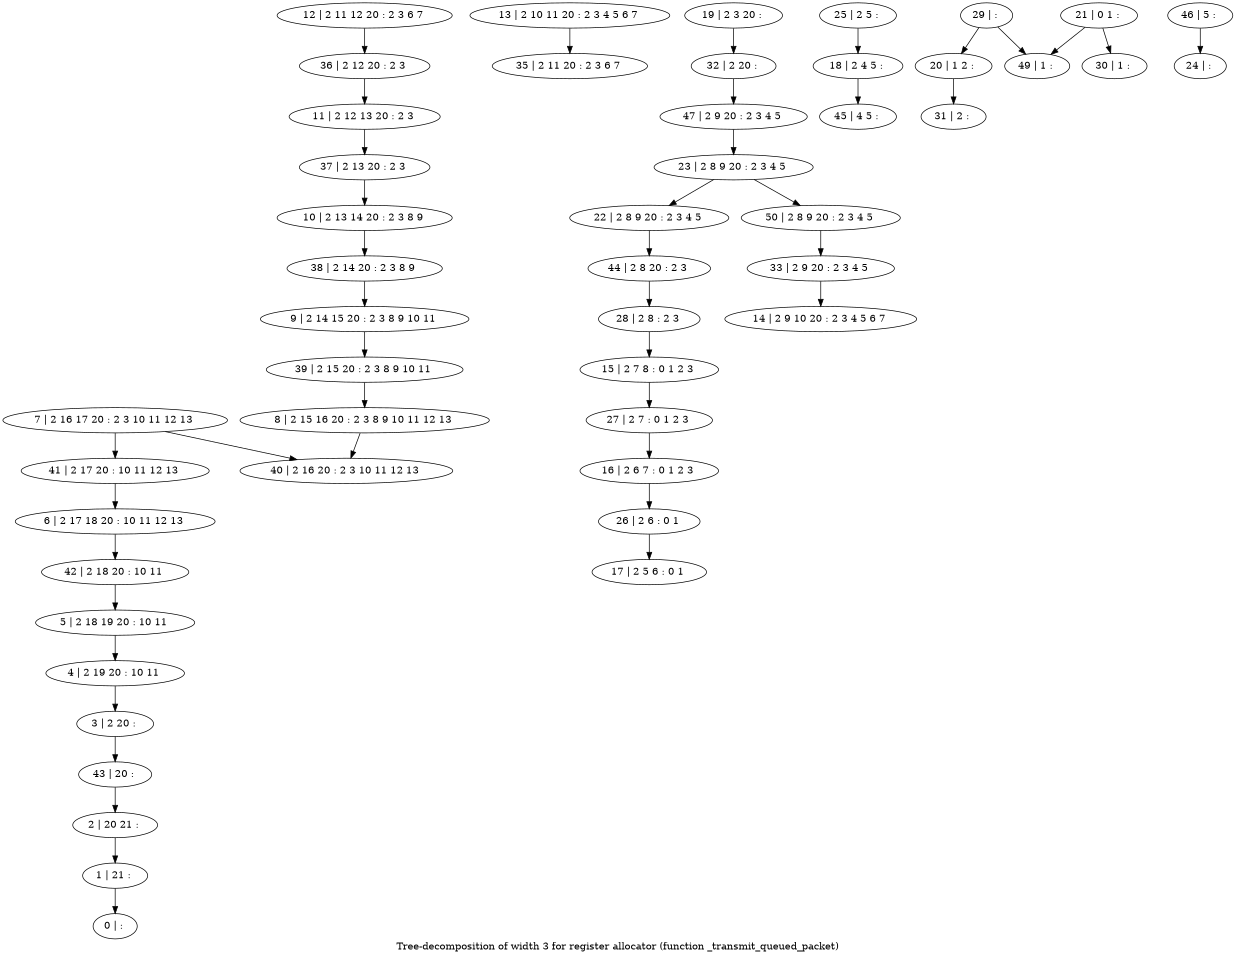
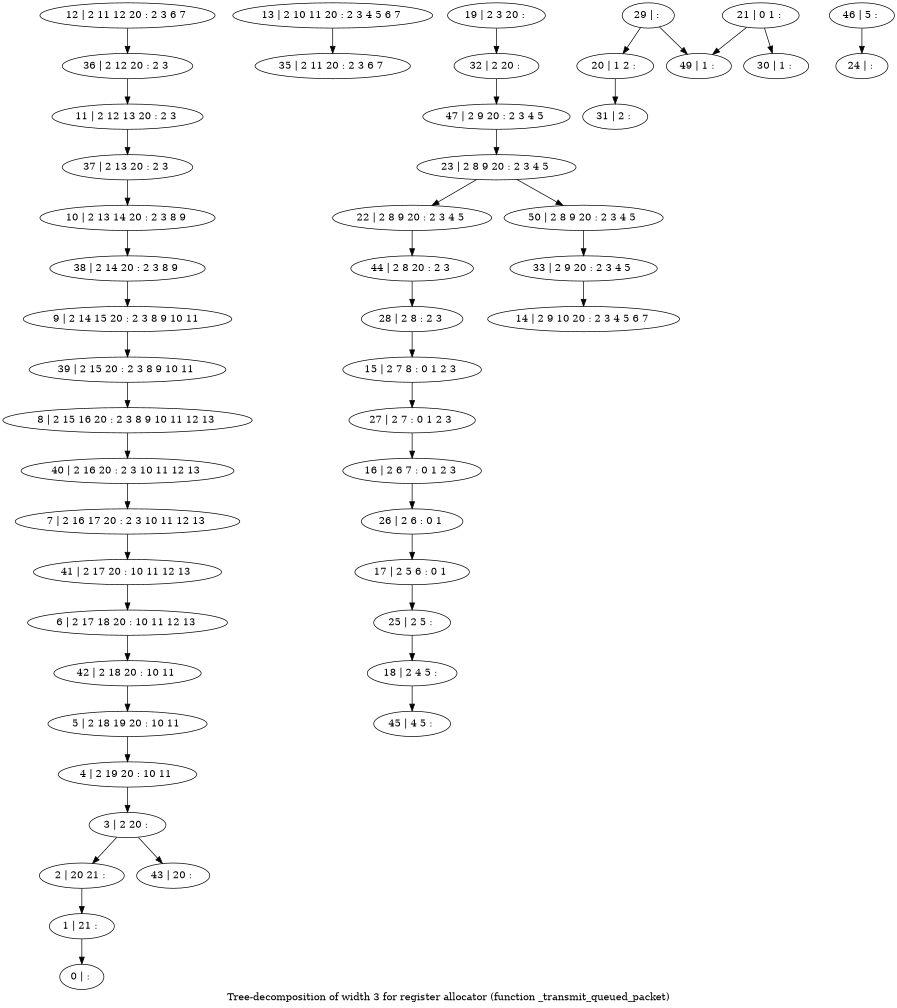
  digraph {
    label="Tree-decomposition of width 3 for register allocator (function _transmit_queued_packet)"
    n1 [label="0 | : "]
    n2 [label="1 | 21 : "]
    n3 [label="2 | 20 21 : "]
    n4 [label="3 | 2 20 : "]
    n5 [label="43 | 20 : "]
    n6 [label="4 | 2 19 20 : 10 11 "]
    n7 [label="5 | 2 18 19 20 : 10 11 "]
    n8 [label="6 | 2 17 18 20 : 10 11 12 13 "]
    n9 [label="42 | 2 18 20 : 10 11 "]
    n10 [label="7 | 2 16 17 20 : 2 3 10 11 12 13 "]
    n11 [label="41 | 2 17 20 : 10 11 12 13 "]
    n12 [label="8 | 2 15 16 20 : 2 3 8 9 10 11 12 13 "]
    n13 [label="40 | 2 16 20 : 2 3 10 11 12 13 "]
    n14 [label="9 | 2 14 15 20 : 2 3 8 9 10 11 "]
    n15 [label="39 | 2 15 20 : 2 3 8 9 10 11 "]
    n16 [label="10 | 2 13 14 20 : 2 3 8 9 "]
    n17 [label="38 | 2 14 20 : 2 3 8 9 "]
    n18 [label="11 | 2 12 13 20 : 2 3 "]
    n19 [label="37 | 2 13 20 : 2 3 "]
    n20 [label="12 | 2 11 12 20 : 2 3 6 7 "]
    n21 [label="36 | 2 12 20 : 2 3 "]
    n22 [label="13 | 2 10 11 20 : 2 3 4 5 6 7 "]
    n23 [label="35 | 2 11 20 : 2 3 6 7 "]
    n24 [label="14 | 2 9 10 20 : 2 3 4 5 6 7 "]
    n25 [label="15 | 2 7 8 : 0 1 2 3 "]
    n26 [label="27 | 2 7 : 0 1 2 3 "]
    n27 [label="16 | 2 6 7 : 0 1 2 3 "]
    n28 [label="26 | 2 6 : 0 1 "]
    n29 [label="17 | 2 5 6 : 0 1 "]
    n30 [label="25 | 2 5 : "]
    n31 [label="18 | 2 4 5 : "]
    n32 [label="45 | 4 5 : "]
    n33 [label="19 | 2 3 20 : "]
    n34 [label="32 | 2 20 : "]
    n35 [label="47 | 2 9 20 : 2 3 4 5 "]
    n36 [label="20 | 1 2 : "]
    n37 [label="31 | 2 : "]
    n38 [label="21 | 0 1 : "]
    n39 [label="30 | 1 : "]
    n40 [label="49 | 1 : "]
    n41 [label="22 | 2 8 9 20 : 2 3 4 5 "]
    n42 [label="44 | 2 8 20 : 2 3 "]
    n43 [label="28 | 2 8 : 2 3 "]
    n44 [label="23 | 2 8 9 20 : 2 3 4 5 "]
    n45 [label="50 | 2 8 9 20 : 2 3 4 5 "]
    n46 [label="33 | 2 9 20 : 2 3 4 5 "]
    n47 [label="24 | : "]
    n48 [label="29 | : "]
    n49 [label="46 | 5 : "]
    n2 -> n1
    n3 -> n2
    n4 -> n5
-   n5 -> n3
+   n4 -> n3
    n6 -> n4
    n7 -> n6
    n8 -> n9
    n9 -> n7
    n10 -> n11
    n11 -> n8
    n12 -> n13
-   n10 -> n13
+   n13 -> n10
    n14 -> n15
    n15 -> n12
    n16 -> n17
    n17 -> n14
    n18 -> n19
    n19 -> n16
    n20 -> n21
    n21 -> n18
    n22 -> n23
    n25 -> n26
    n26 -> n27
    n27 -> n28
    n28 -> n29
+   n29 -> n30
    n30 -> n31
    n31 -> n32
    n33 -> n34
    n34 -> n35
    n35 -> n44
    n36 -> n37
    n38 -> n39
    n38 -> n40
    n41 -> n42
    n42 -> n43
    n43 -> n25
    n44 -> n41
    n44 -> n45
    n45 -> n46
    n46 -> n24
    n48 -> n36
    n48 -> n40
    n49 -> n47
  }
